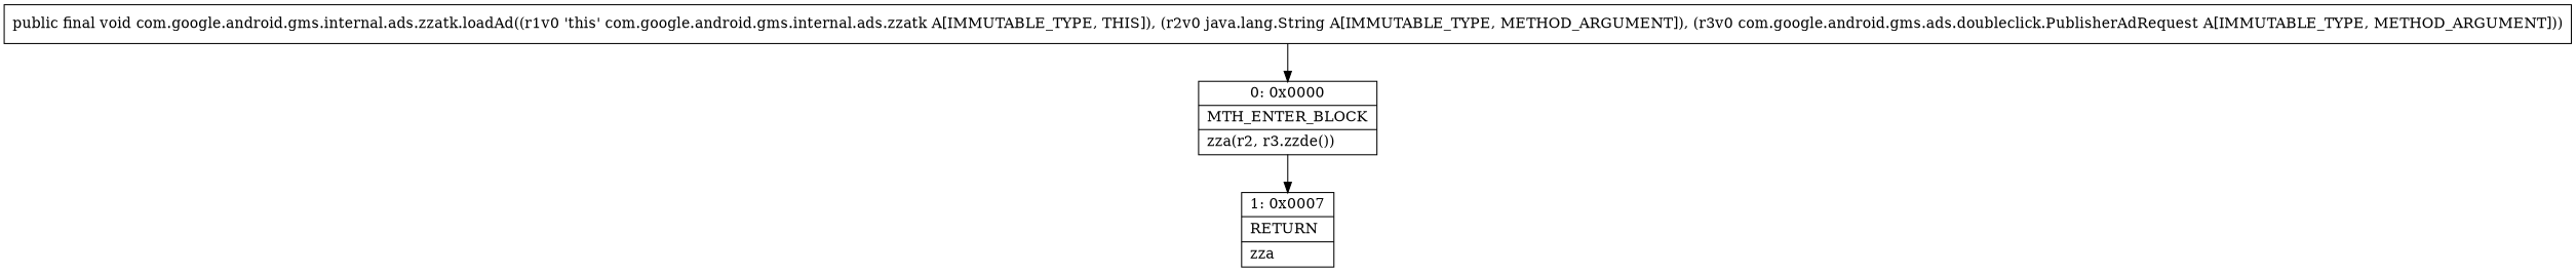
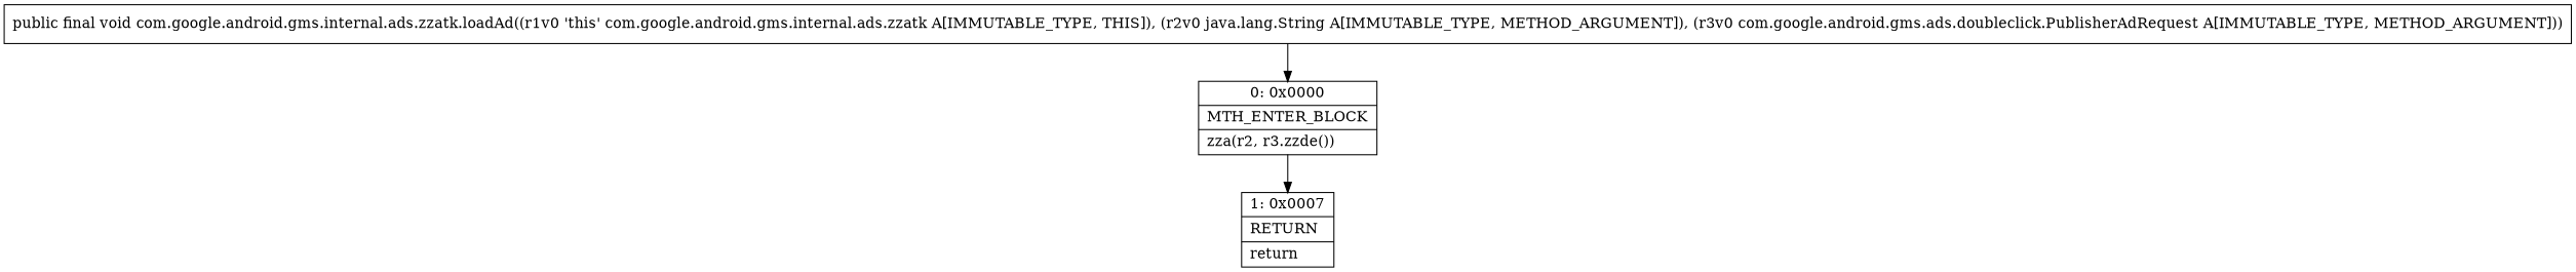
  digraph {
    node [shape=record]
    n1 [label="{0\:\ 0x0000|MTH_ENTER_BLOCK\l|zza(r2, r3.zzde())\l}"]
-   n2 [label="{1\:\ 0x0007|RETURN\l|zza\l}"]
+   n2 [label="{1\:\ 0x0007|RETURN\l|return\l}"]
    n3 [label="{public final void com.google.android.gms.internal.ads.zzatk.loadAd((r1v0 'this' com.google.android.gms.internal.ads.zzatk A[IMMUTABLE_TYPE, THIS]), (r2v0 java.lang.String A[IMMUTABLE_TYPE, METHOD_ARGUMENT]), (r3v0 com.google.android.gms.ads.doubleclick.PublisherAdRequest A[IMMUTABLE_TYPE, METHOD_ARGUMENT])) }"]
    n1 -> n2
    n3 -> n1
  }
